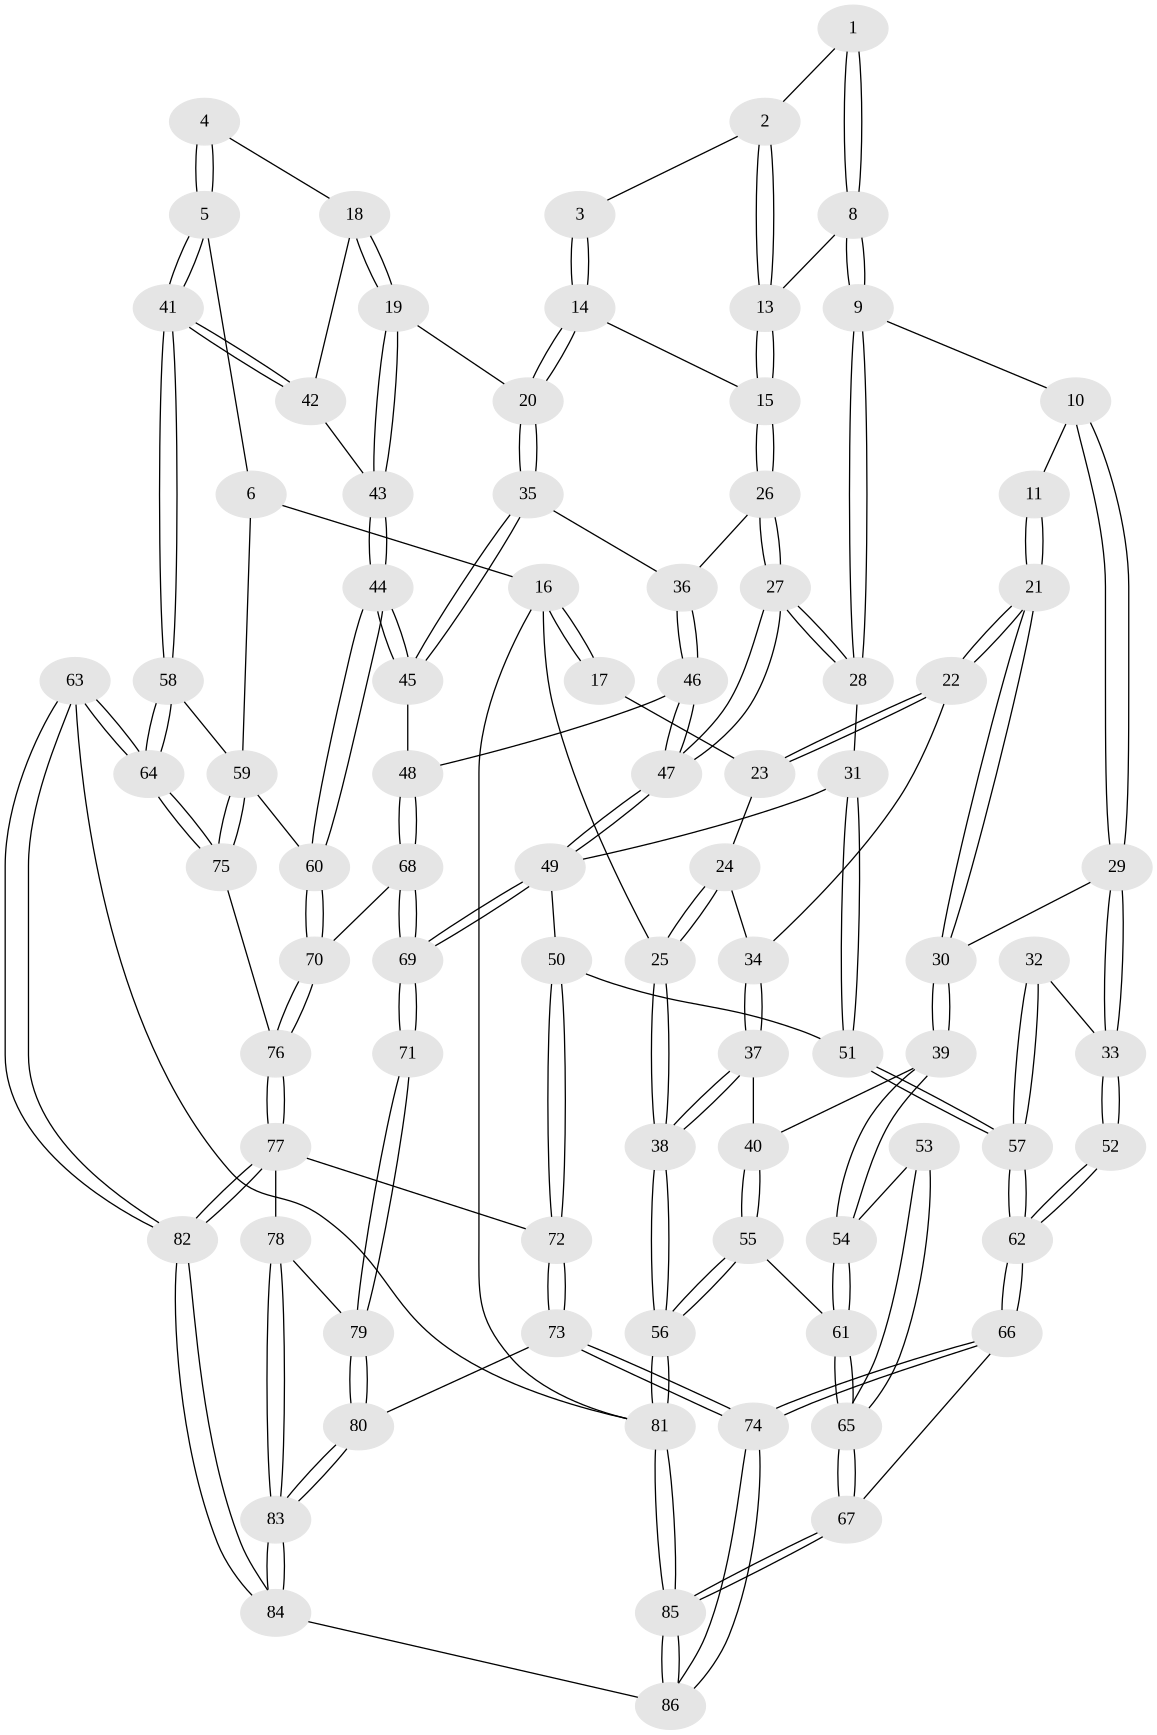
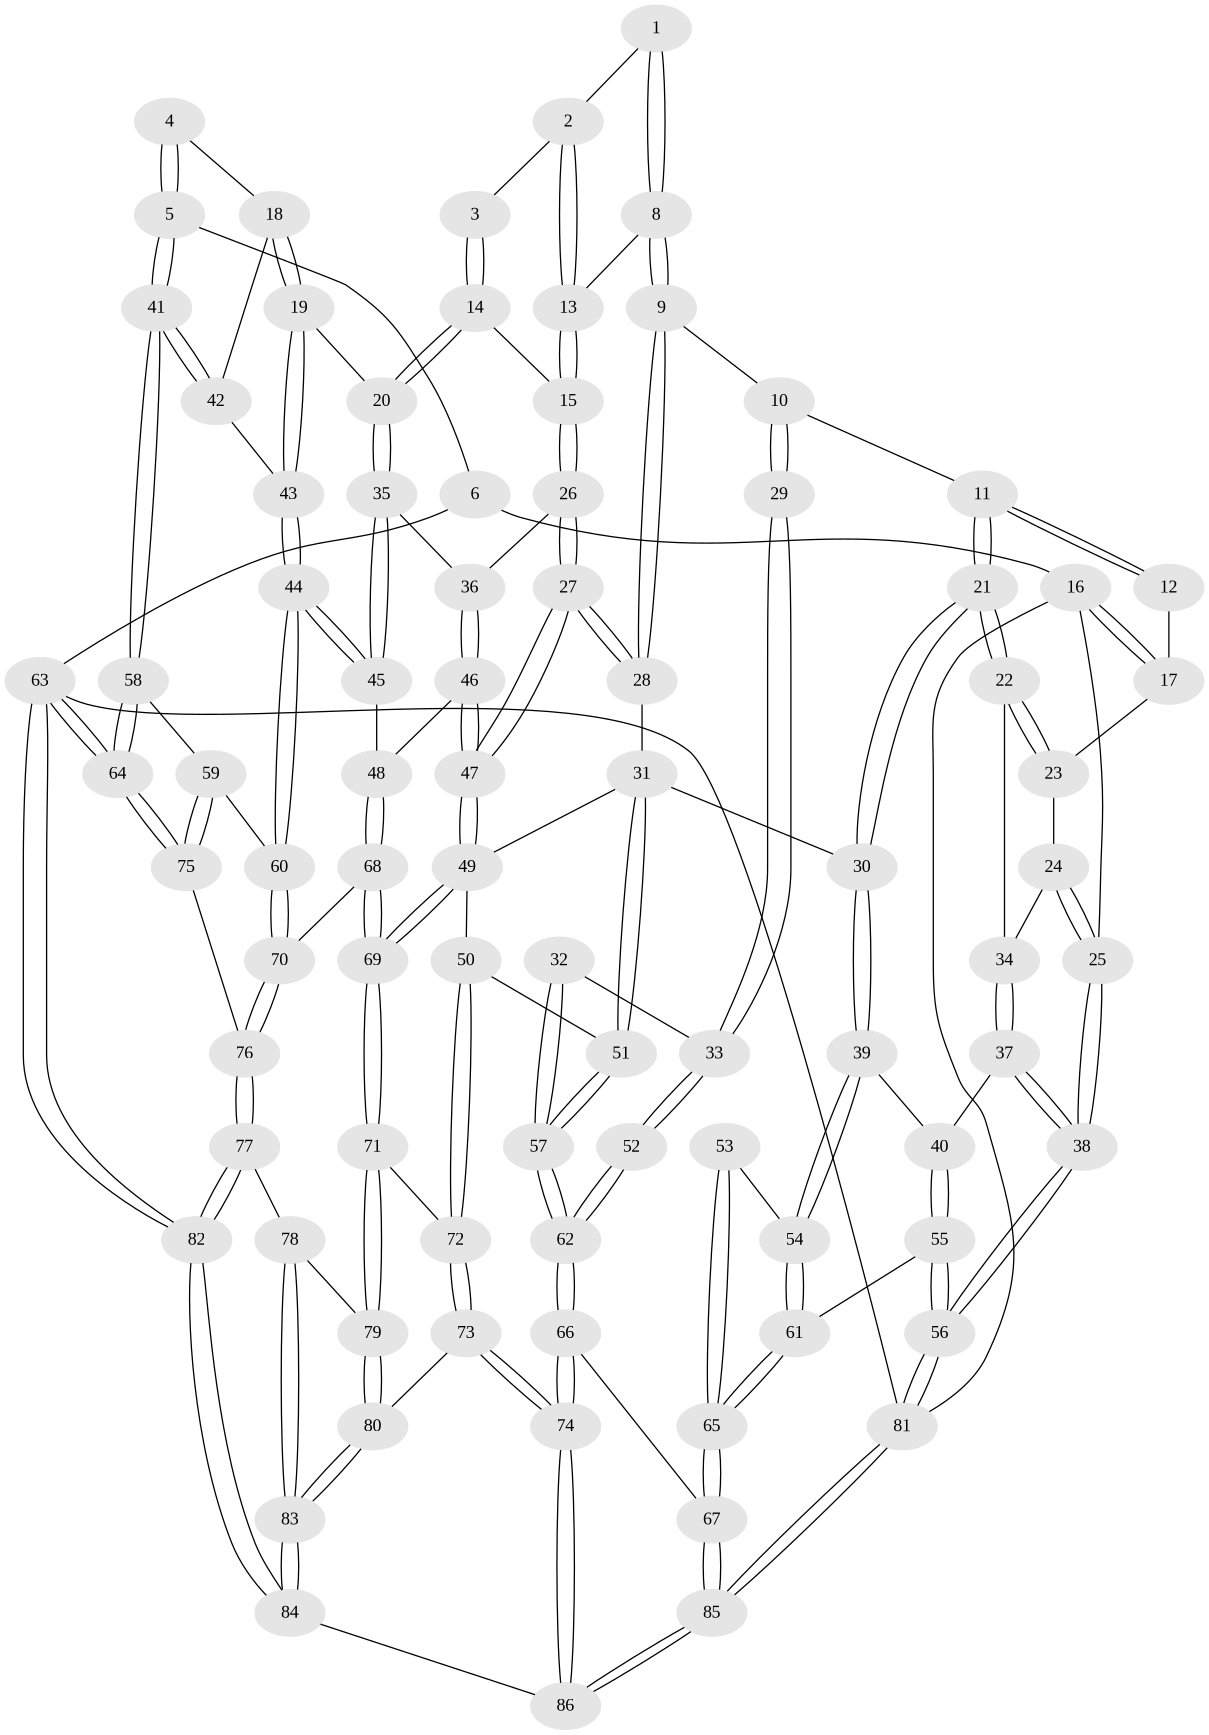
  graph {
    fontname="Liberation Serif"
    node [color=gray90 fontname="Liberation Serif" style=filled]
    edge [fontname="Liberation Serif"]
    1
    2
    8
    3
    13
    9
    14
    15
    4
    5
    18
    20
    6
    41
    19
    42
    16
    63
    58
    17
    25
    81
    64
    82
+   12
    10
    28
    11
    29
    31
    21
    30
    33
    22
    23
    26
    35
    27
    36
    38
    85
    24
    43
    44
    45
    34
    39
    37
    56
    47
    46
    49
    51
    52
    40
    54
    32
    57
    62
    48
    55
    61
    59
    60
    70
    68
    50
    69
    72
    71
    73
    53
    65
    66
    67
    75
    76
    74
    84
    86
    79
    77
    80
    83
    78
    1 -- 2
    1 -- 8
    1 -- 8
    2 -- 3
    2 -- 13
    2 -- 13
    8 -- 13
    8 -- 9
    8 -- 9
    3 -- 14
    3 -- 14
    13 -- 15
    13 -- 15
    9 -- 10
    9 -- 28
    9 -- 28
    14 -- 15
    14 -- 20
    14 -- 20
    15 -- 26
    15 -- 26
    4 -- 5
    4 -- 5
    4 -- 18
    5 -- 6
    5 -- 41
    5 -- 41
    18 -- 19
    18 -- 19
    18 -- 42
    20 -- 35
    20 -- 35
    6 -- 16
-   6 -- 59
+   6 -- 63
    41 -- 42
    41 -- 42
    41 -- 58
    41 -- 58
    19 -- 20
    19 -- 43
    19 -- 43
    42 -- 43
    16 -- 17
    16 -- 17
    16 -- 25
    16 -- 81
    63 -- 81
    63 -- 64
    63 -- 64
    63 -- 82
    63 -- 82
    58 -- 64
    58 -- 64
    58 -- 59
    17 -- 23
    25 -- 38
    25 -- 38
    81 -- 85
    81 -- 85
    64 -- 75
    64 -- 75
    82 -- 84
    82 -- 84
+   12 -- 17
    10 -- 11
    10 -- 29
    10 -- 29
    28 -- 31
+   11 -- 12
+   11 -- 12
    11 -- 21
    11 -- 21
-   29 -- 30
+   31 -- 30
    29 -- 33
    29 -- 33
    31 -- 49
    31 -- 51
    31 -- 51
    21 -- 30
    21 -- 30
    21 -- 22
    21 -- 22
    30 -- 39
    30 -- 39
    33 -- 52
    33 -- 52
    22 -- 23
    22 -- 23
    22 -- 34
    23 -- 24
    26 -- 27
    26 -- 27
    26 -- 36
    35 -- 36
    35 -- 45
    35 -- 45
    27 -- 28
    27 -- 28
    27 -- 47
    27 -- 47
    36 -- 46
    36 -- 46
    38 -- 56
    38 -- 56
    85 -- 86
    85 -- 86
    24 -- 25
    24 -- 25
    24 -- 34
    43 -- 44
    43 -- 44
    44 -- 45
    44 -- 45
    44 -- 60
    44 -- 60
    45 -- 48
    34 -- 37
    34 -- 37
    39 -- 40
    39 -- 54
    39 -- 54
    37 -- 38
    37 -- 38
    37 -- 40
    56 -- 81
    56 -- 81
    47 -- 49
    47 -- 49
    46 -- 47
    46 -- 47
    46 -- 48
    49 -- 50
    49 -- 69
    49 -- 69
    51 -- 57
    51 -- 57
    52 -- 62
    52 -- 62
    40 -- 55
    40 -- 55
    54 -- 61
    54 -- 61
    32 -- 33
    32 -- 57
    32 -- 57
    57 -- 62
    57 -- 62
    62 -- 66
    62 -- 66
    48 -- 68
    48 -- 68
    55 -- 56
    55 -- 56
    55 -- 61
    61 -- 65
    61 -- 65
    59 -- 60
    59 -- 75
    59 -- 75
    60 -- 70
    60 -- 70
    70 -- 76
    70 -- 76
    68 -- 70
    68 -- 69
    68 -- 69
    50 -- 51
    50 -- 72
    50 -- 72
    69 -- 71
    69 -- 71
    72 -- 73
    72 -- 73
-   77 -- 72
+   71 -- 72
    71 -- 79
    71 -- 79
    73 -- 74
    73 -- 74
    73 -- 80
    53 -- 54
    53 -- 65
    53 -- 65
    65 -- 67
    65 -- 67
    66 -- 67
    66 -- 74
    66 -- 74
    67 -- 85
    67 -- 85
    75 -- 76
    76 -- 77
    76 -- 77
    74 -- 86
    74 -- 86
    84 -- 86
    79 -- 80
    79 -- 80
    77 -- 82
    77 -- 82
    77 -- 78
    80 -- 83
    80 -- 83
    83 -- 84
    83 -- 84
    78 -- 79
    78 -- 83
    78 -- 83
  }
